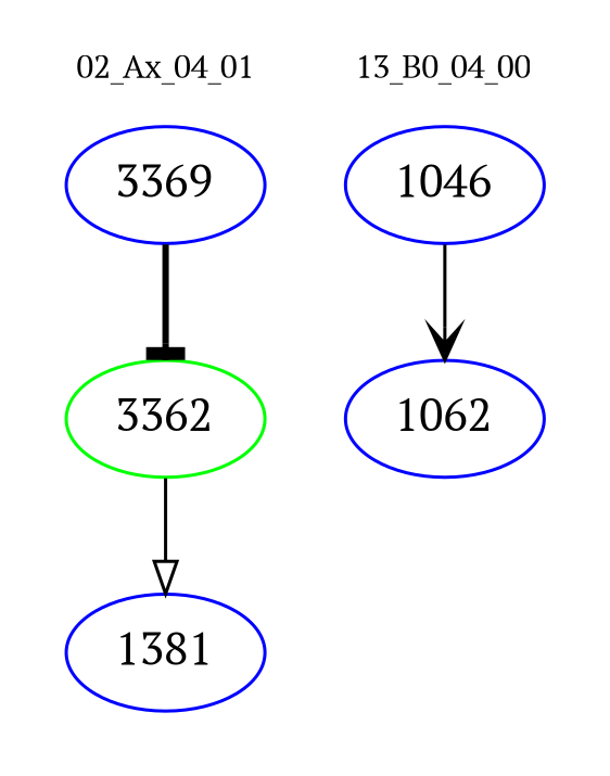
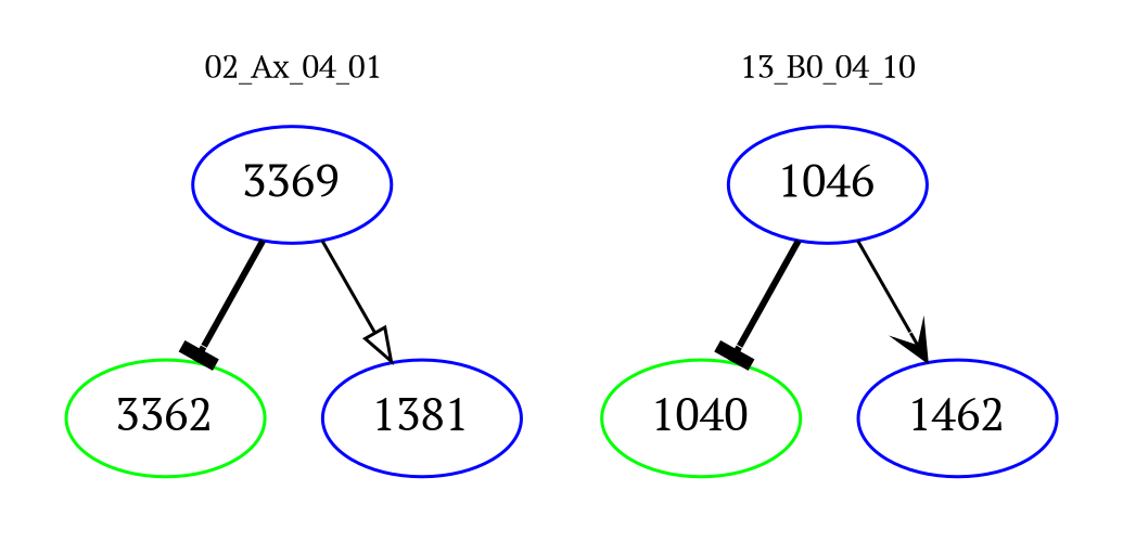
  digraph {
    fontname="PT Serif"
    node [color=blue fontname="PT Serif"]
    edge [arrowhead=tee color=black fontname="PT Serif" style=bold]
    n1 [label=3369]
    n2 [color=green label=3362]
    n3 [label=1381]
    n4 [label=1046]
-   n6 [label=1062]
+   n5 [color=green label=1040]
+   n6 [label=1462]
    subgraph cluster_1 {
      color=white
      fontsize=10
      label="02_Ax_04_01"
      n1
      n2
      n3
    }
    subgraph cluster_2 {
      color=white
      fontsize=10
-     label="13_B0_04_00"
+     label="13_B0_04_10"
      n4
+     n5
      n6
    }
    n1 -> n2
-   n2 -> n3 [arrowhead=onormal style=solid]
+   n1 -> n3 [arrowhead=onormal style=solid]
+   n4 -> n5
    n4 -> n6 [arrowhead=vee style=solid]
  }
